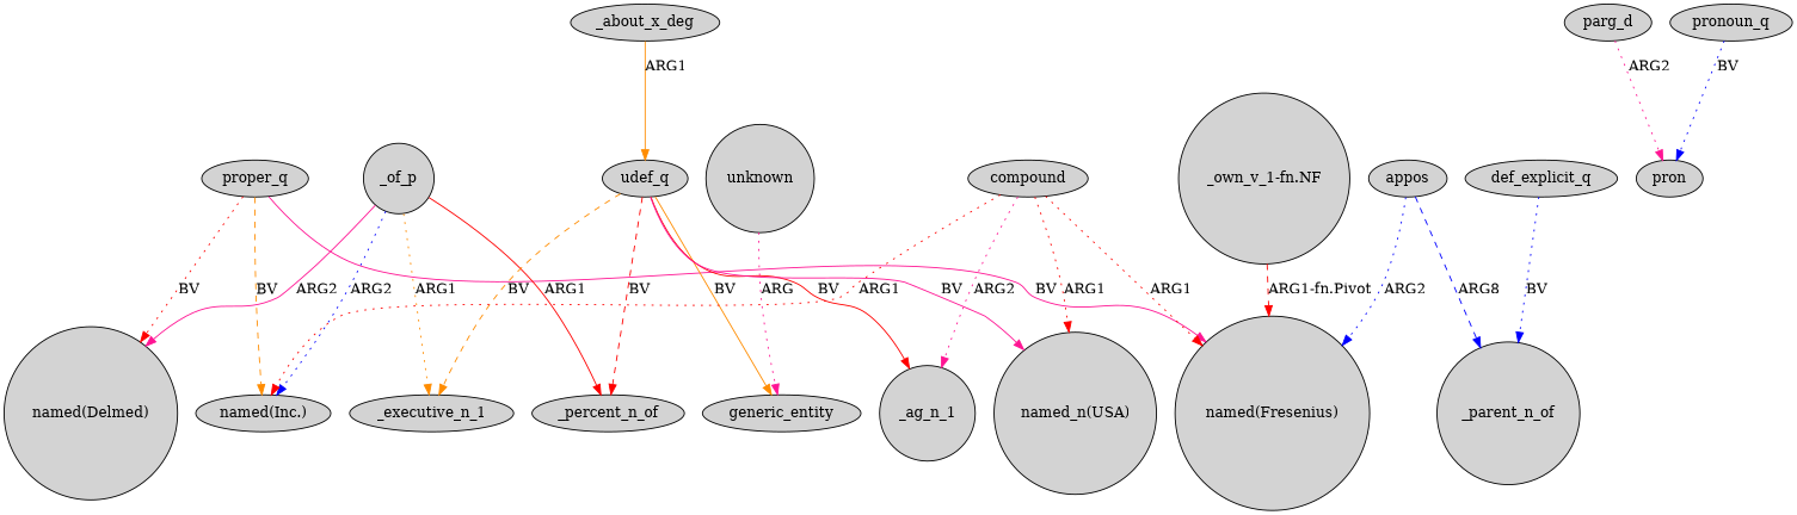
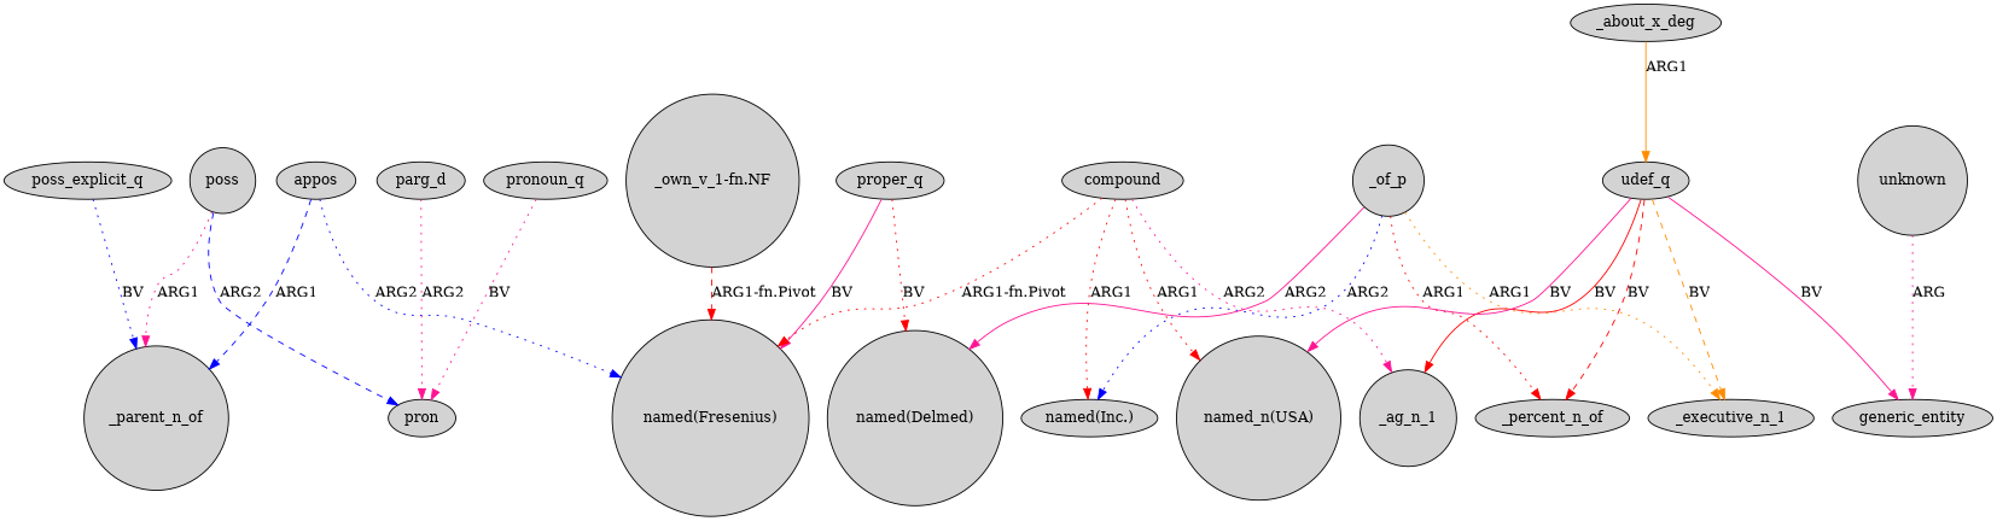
  digraph {
    node [shape=ellipse style=filled]
    edge [color=deeppink style=dotted]
    proper_q
    "named(Inc.)"
    "named(Fresenius)" [shape=circle]
    "named(Delmed)" [shape=circle]
    _of_p [shape=circle]
    _executive_n_1
    _percent_n_of
    udef_q
    generic_entity
    _ag_n_1 [shape=circle]
    "named_n(USA)" [shape=circle]
+   poss [shape=circle]
    pron
    _parent_n_of [shape=circle]
    appos
-   def_explicit_q
+   def_explicit_q [label=poss_explicit_q]
    parg_d
    _about_x_deg
    compound
    "_own_v_1-fn.NF" [shape=circle]
    pronoun_q
    unknown [shape=circle]
-   proper_q -> "named(Inc.)" [color=darkorange label=BV style=dashed]
    proper_q -> "named(Fresenius)" [label=BV style=solid]
    proper_q -> "named(Delmed)" [color=red label=BV]
    _of_p -> "named(Inc.)" [color=blue label=ARG2]
    _of_p -> "named(Delmed)" [label=ARG2 style=solid]
    _of_p -> _executive_n_1 [color=darkorange label=ARG1]
-   _of_p -> _percent_n_of [color=red label=ARG1 style=solid]
+   _of_p -> _percent_n_of [color=red label=ARG1]
    udef_q -> _executive_n_1 [color=darkorange label=BV style=dashed]
    udef_q -> _percent_n_of [color=red label=BV style=dashed]
-   udef_q -> generic_entity [color=darkorange label=BV style=solid]
+   udef_q -> generic_entity [label=BV style=solid]
    udef_q -> _ag_n_1 [color=red label=BV style=solid]
    udef_q -> "named_n(USA)" [label=BV style=solid]
+   poss -> pron [color=blue label=ARG2 style=dashed]
+   poss -> _parent_n_of [label=ARG1]
    appos -> "named(Fresenius)" [color=blue label=ARG2]
-   appos -> _parent_n_of [color=blue label=ARG8 style=dashed]
+   appos -> _parent_n_of [color=blue label=ARG1 style=dashed]
    def_explicit_q -> _parent_n_of [color=blue label=BV]
    parg_d -> pron [label=ARG2]
    _about_x_deg -> udef_q [color=darkorange label=ARG1 style=solid]
    compound -> "named(Inc.)" [color=red label=ARG1]
-   compound -> "named(Fresenius)" [color=red label=ARG1]
+   compound -> "named(Fresenius)" [color=red label="ARG1-fn.Pivot"]
    compound -> _ag_n_1 [label=ARG2]
    compound -> "named_n(USA)" [color=red label=ARG1]
    "_own_v_1-fn.NF" -> "named(Fresenius)" [color=red label="ARG1-fn.Pivot" style=dashed]
-   pronoun_q -> pron [color=blue label=BV]
+   pronoun_q -> pron [label=BV]
    unknown -> generic_entity [label=ARG]
  }
